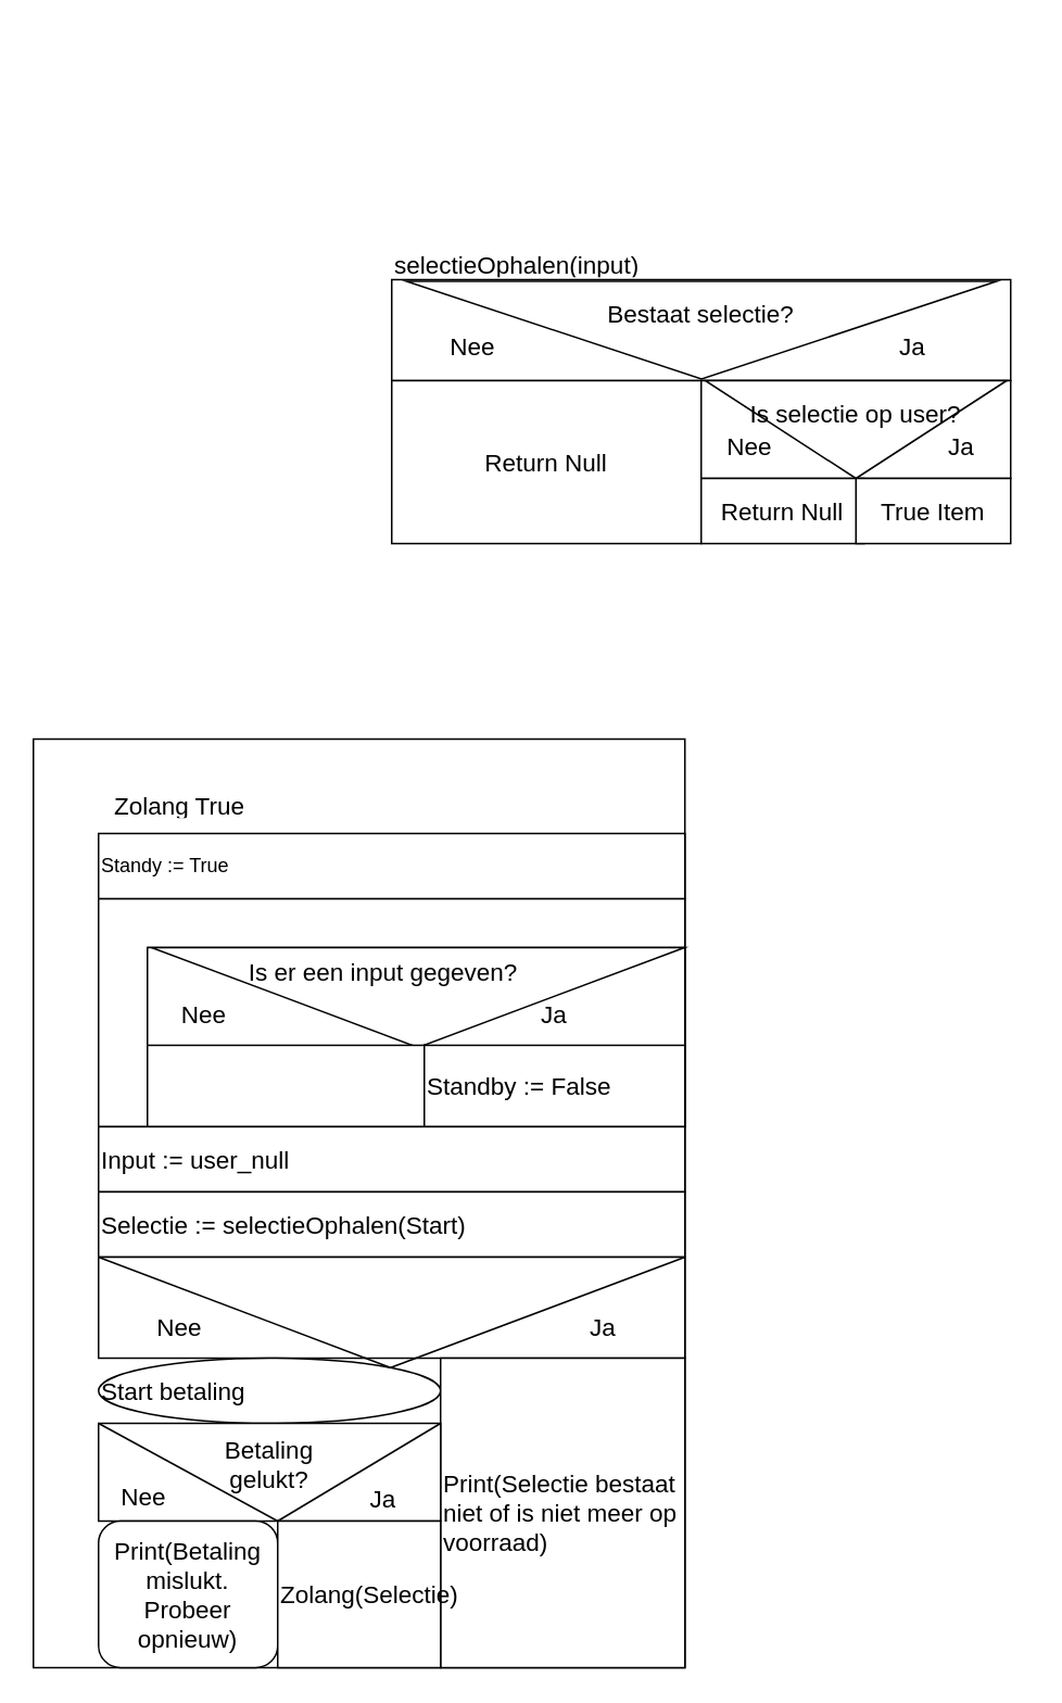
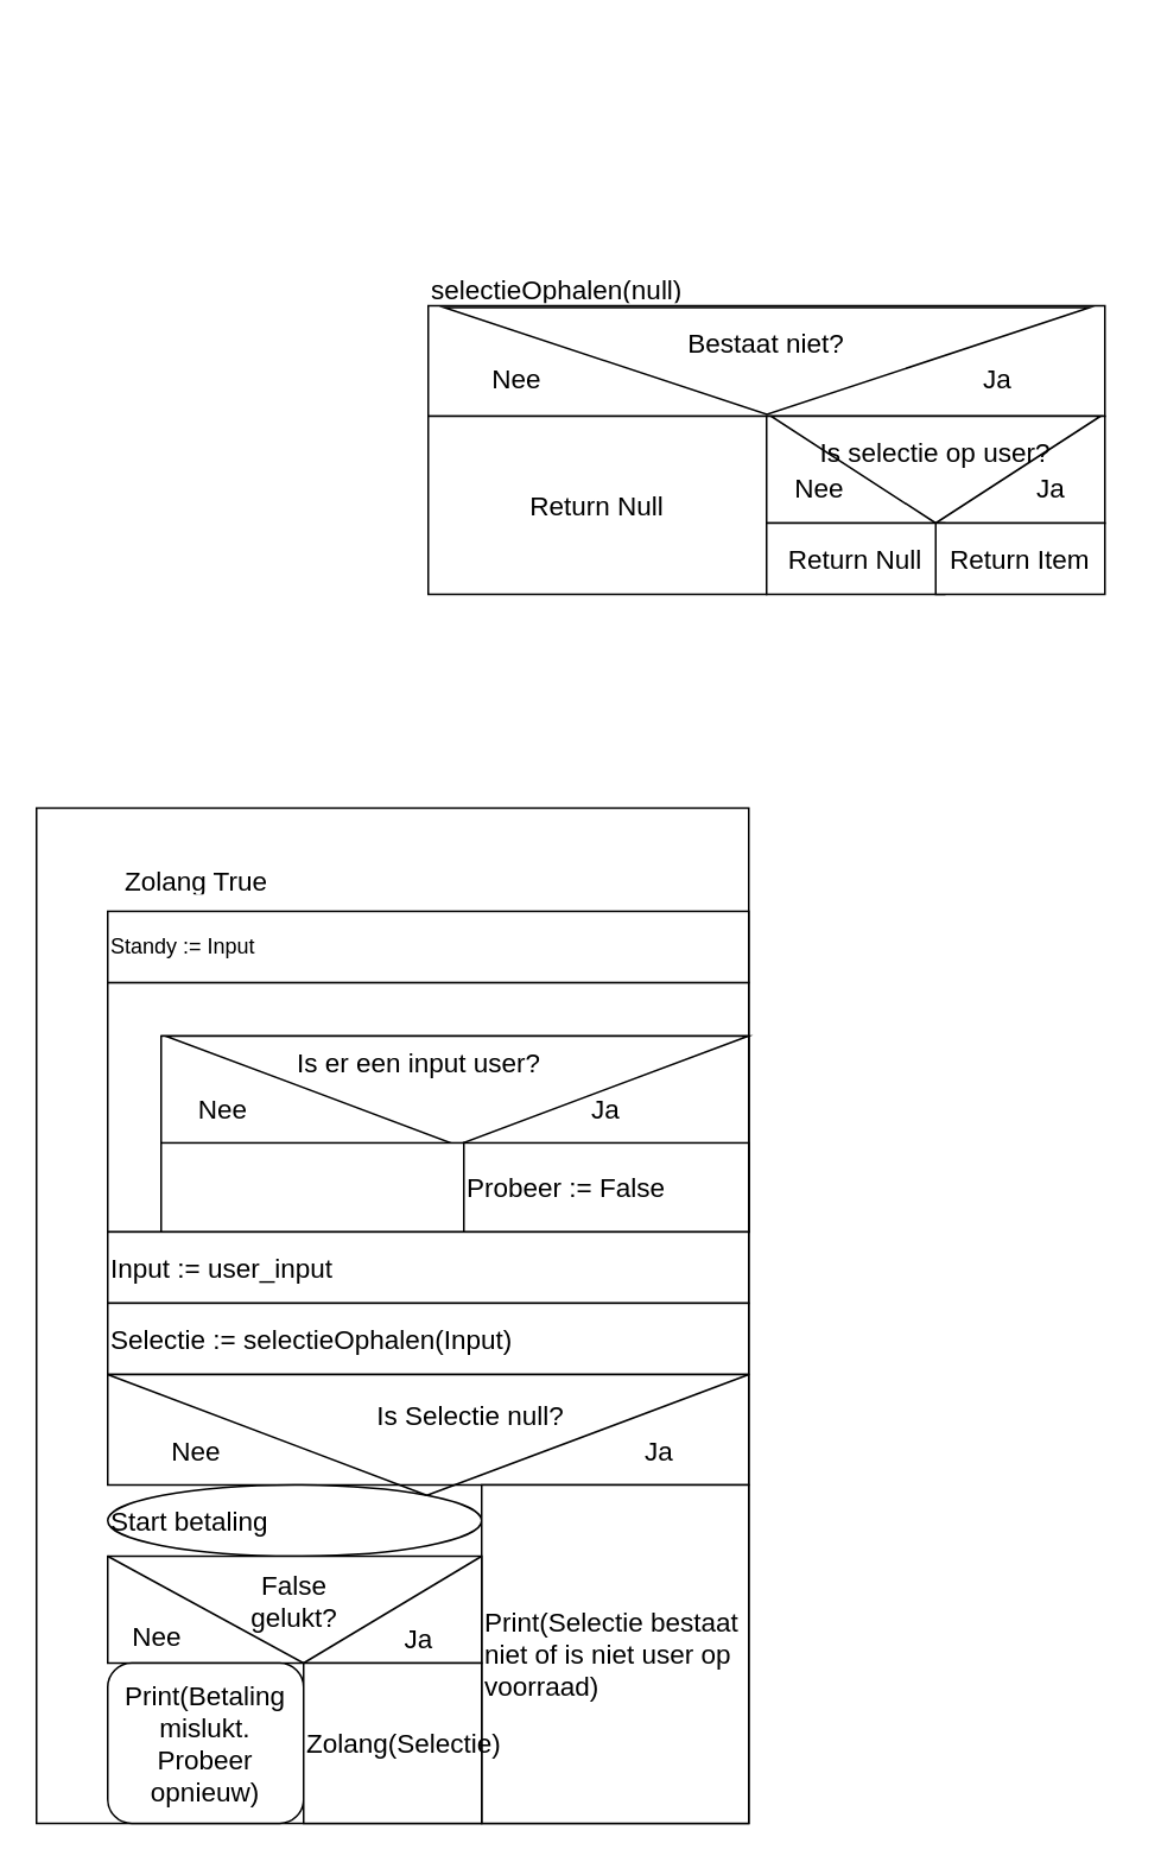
  <mxCell id="0" />
  <mxCell id="1" parent="0" />
  <mxCell id="2" value="" style="rounded=0;whiteSpace=wrap;html=1;fontSize=15;" vertex="1" parent="1"><mxGeometry x="20" y="453" width="400" height="570" as="geometry" /></mxCell>
  <mxCell id="3" value="" style="rounded=0;whiteSpace=wrap;html=1;align=left;verticalAlign=middle;" vertex="1" parent="1"><mxGeometry x="60" y="550.96" width="360" height="140" as="geometry" /></mxCell>
- <mxCell id="4" value="Standy := True" style="rounded=0;whiteSpace=wrap;html=1;align=left;verticalAlign=middle;" vertex="1" parent="1"><mxGeometry x="60" y="510.96" width="360" height="40" as="geometry" /></mxCell>
+ <mxCell id="4" value="Standy := Input" style="rounded=0;whiteSpace=wrap;html=1;align=left;verticalAlign=middle;" vertex="1" parent="1"><mxGeometry x="60" y="510.96" width="360" height="40" as="geometry" /></mxCell>
  <mxCell id="5" value="" style="rounded=0;whiteSpace=wrap;html=1;fontSize=15;verticalAlign=middle;" vertex="1" parent="1"><mxGeometry x="90" y="580.96" width="330" height="110" as="geometry" /></mxCell>
  <mxCell id="6" value="" style="triangle;whiteSpace=wrap;html=1;fontSize=15;rotation=90;verticalAlign=middle;" vertex="1" parent="1"><mxGeometry x="225.49" y="448" width="61.25" height="327.2" as="geometry" /></mxCell>
- <mxCell id="7" value="Is er een input gegeven?" style="text;html=1;strokeColor=none;fillColor=none;align=center;verticalAlign=middle;whiteSpace=wrap;overflow=hidden;fontSize=15;" vertex="1" parent="1"><mxGeometry x="130" y="580.96" width="210" height="30" as="geometry" /></mxCell>
+ <mxCell id="7" value="Is er een input user?" style="text;html=1;strokeColor=none;fillColor=none;align=center;verticalAlign=middle;whiteSpace=wrap;overflow=hidden;fontSize=15;" vertex="1" parent="1"><mxGeometry x="130" y="580.96" width="210" height="30" as="geometry" /></mxCell>
  <mxCell id="8" value="Nee" style="text;html=1;strokeColor=none;fillColor=none;align=center;verticalAlign=middle;whiteSpace=wrap;overflow=hidden;fontSize=15;" vertex="1" parent="1"><mxGeometry x="85" y="610.96" width="80" height="20" as="geometry" /></mxCell>
  <mxCell id="9" value="" style="rounded=0;whiteSpace=wrap;html=1;align=left;fontSize=15;verticalAlign=middle;" vertex="1" parent="1"><mxGeometry x="90" y="640.96" width="170" height="50" as="geometry" /></mxCell>
  <mxCell id="10" value="Ja" style="text;html=1;strokeColor=none;fillColor=none;align=center;verticalAlign=middle;whiteSpace=wrap;overflow=hidden;fontSize=15;" vertex="1" parent="1"><mxGeometry x="300" y="610.96" width="80" height="20" as="geometry" /></mxCell>
- <mxCell id="11" value="Standby := False" style="rounded=0;whiteSpace=wrap;html=1;align=left;fontSize=15;verticalAlign=middle;" vertex="1" parent="1"><mxGeometry x="260" y="640.96" width="160" height="50" as="geometry" /></mxCell>
- <mxCell id="12" value="Input := user_null" style="rounded=0;whiteSpace=wrap;html=1;align=left;fontSize=15;verticalAlign=middle;" vertex="1" parent="1"><mxGeometry x="60" y="690.96" width="360" height="40" as="geometry" /></mxCell>
- <mxCell id="13" value="Selectie := selectieOphalen(Start)" style="rounded=0;whiteSpace=wrap;html=1;align=left;fontSize=15;verticalAlign=middle;" vertex="1" parent="1"><mxGeometry x="60" y="730.96" width="360" height="40" as="geometry" /></mxCell>
+ <mxCell id="11" value="Probeer := False" style="rounded=0;whiteSpace=wrap;html=1;align=left;fontSize=15;verticalAlign=middle;" vertex="1" parent="1"><mxGeometry x="260" y="640.96" width="160" height="50" as="geometry" /></mxCell>
+ <mxCell id="12" value="Input := user_input" style="rounded=0;whiteSpace=wrap;html=1;align=left;fontSize=15;verticalAlign=middle;" vertex="1" parent="1"><mxGeometry x="60" y="690.96" width="360" height="40" as="geometry" /></mxCell>
+ <mxCell id="13" value="Selectie := selectieOphalen(Input)" style="rounded=0;whiteSpace=wrap;html=1;align=left;fontSize=15;verticalAlign=middle;" vertex="1" parent="1"><mxGeometry x="60" y="730.96" width="360" height="40" as="geometry" /></mxCell>
  <mxCell id="14" value="" style="rounded=0;whiteSpace=wrap;html=1;fontSize=15;align=left;" vertex="1" parent="1"><mxGeometry x="240" y="171" width="380" height="62" as="geometry" /></mxCell>
- <mxCell id="15" value="selectieOphalen(input)" style="text;html=1;strokeColor=none;fillColor=none;align=left;verticalAlign=middle;whiteSpace=wrap;overflow=hidden;fontSize=15;" vertex="1" parent="1"><mxGeometry x="240" y="150.96" width="250" height="20" as="geometry" /></mxCell>
+ <mxCell id="15" value="selectieOphalen(null)" style="text;html=1;strokeColor=none;fillColor=none;align=left;verticalAlign=middle;whiteSpace=wrap;overflow=hidden;fontSize=15;" vertex="1" parent="1"><mxGeometry x="240" y="150.96" width="250" height="20" as="geometry" /></mxCell>
  <mxCell id="16" value="" style="triangle;whiteSpace=wrap;html=1;fontSize=15;rotation=90;" vertex="1" parent="1"><mxGeometry x="400.19" y="20.81" width="60" height="362.38" as="geometry" /></mxCell>
- <mxCell id="17" value="Bestaat selectie?" style="text;html=1;strokeColor=none;fillColor=none;align=center;verticalAlign=middle;whiteSpace=wrap;overflow=hidden;fontSize=15;" vertex="1" parent="1"><mxGeometry x="370.19" y="180.96" width="120" height="20" as="geometry" /></mxCell>
+ <mxCell id="17" value="Bestaat niet?" style="text;html=1;strokeColor=none;fillColor=none;align=center;verticalAlign=middle;whiteSpace=wrap;overflow=hidden;fontSize=15;" vertex="1" parent="1"><mxGeometry x="370.19" y="180.96" width="120" height="20" as="geometry" /></mxCell>
  <mxCell id="18" value="Nee" style="text;html=1;strokeColor=none;fillColor=none;align=center;verticalAlign=middle;whiteSpace=wrap;overflow=hidden;fontSize=15;" vertex="1" parent="1"><mxGeometry x="250" y="201" width="80" height="20" as="geometry" /></mxCell>
  <mxCell id="19" value="Ja" style="text;html=1;strokeColor=none;fillColor=none;align=center;verticalAlign=middle;whiteSpace=wrap;overflow=hidden;fontSize=15;" vertex="1" parent="1"><mxGeometry x="520" y="201" width="80" height="20" as="geometry" /></mxCell>
  <mxCell id="20" value="Return Null" style="rounded=0;whiteSpace=wrap;html=1;fontSize=15;" vertex="1" parent="1"><mxGeometry x="240" y="233" width="190" height="100" as="geometry" /></mxCell>
  <mxCell id="21" value="" style="rounded=0;whiteSpace=wrap;html=1;fontSize=15;" vertex="1" parent="1"><mxGeometry x="430" y="233" width="190" height="60" as="geometry" /></mxCell>
  <mxCell id="22" value="" style="triangle;whiteSpace=wrap;html=1;fontSize=15;rotation=90;" vertex="1" parent="1"><mxGeometry x="495" y="170.5" width="60" height="185" as="geometry" /></mxCell>
  <mxCell id="23" value="Nee" style="text;html=1;strokeColor=none;fillColor=none;align=center;verticalAlign=middle;whiteSpace=wrap;overflow=hidden;fontSize=15;" vertex="1" parent="1"><mxGeometry x="420" y="261.6" width="80" height="20" as="geometry" /></mxCell>
  <mxCell id="24" value="Ja" style="text;html=1;strokeColor=none;fillColor=none;align=center;verticalAlign=middle;whiteSpace=wrap;overflow=hidden;fontSize=15;" vertex="1" parent="1"><mxGeometry x="550" y="261.6" width="80" height="20" as="geometry" /></mxCell>
  <mxCell id="25" value="Is selectie op user?" style="text;html=1;strokeColor=none;fillColor=none;align=center;verticalAlign=middle;whiteSpace=wrap;overflow=hidden;fontSize=15;" vertex="1" parent="1"><mxGeometry x="455" y="230.96" width="140" height="43.44" as="geometry" /></mxCell>
  <mxCell id="26" value="Return Null" style="rounded=0;whiteSpace=wrap;html=1;fontSize=15;" vertex="1" parent="1"><mxGeometry x="430" y="293" width="100" height="40" as="geometry" /></mxCell>
- <mxCell id="27" value="True Item" style="rounded=0;whiteSpace=wrap;html=1;fontSize=15;" vertex="1" parent="1"><mxGeometry x="525" y="293" width="95" height="40" as="geometry" /></mxCell>
+ <mxCell id="27" value="Return Item" style="rounded=0;whiteSpace=wrap;html=1;fontSize=15;" vertex="1" parent="1"><mxGeometry x="525" y="293" width="95" height="40" as="geometry" /></mxCell>
  <mxCell id="28" value="" style="rounded=0;whiteSpace=wrap;html=1;fontSize=15;verticalAlign=middle;" vertex="1" parent="1"><mxGeometry x="60" y="771" width="360" height="62" as="geometry" /></mxCell>
+ <mxCell id="29" value="Is Selectie null?" style="text;html=1;strokeColor=none;fillColor=none;align=center;verticalAlign=middle;whiteSpace=wrap;overflow=hidden;fontSize=15;" vertex="1" parent="1"><mxGeometry x="198.26" y="783" width="131.74" height="20" as="geometry" /></mxCell>
  <mxCell id="30" value="Ja" style="text;html=1;strokeColor=none;fillColor=none;align=center;verticalAlign=middle;whiteSpace=wrap;overflow=hidden;fontSize=15;" vertex="1" parent="1"><mxGeometry x="330" y="803" width="80" height="20" as="geometry" /></mxCell>
  <mxCell id="31" value="Nee" style="text;html=1;strokeColor=none;fillColor=none;align=center;verticalAlign=middle;whiteSpace=wrap;overflow=hidden;fontSize=15;" vertex="1" parent="1"><mxGeometry x="70" y="803" width="80" height="20" as="geometry" /></mxCell>
  <mxCell id="32" value="Start betaling" style="ellipse;whiteSpace=wrap;html=1;fontSize=15;align=left;verticalAlign=middle;" vertex="1" parent="1"><mxGeometry x="60" y="833" width="210" height="40" as="geometry" /></mxCell>
- <mxCell id="33" value="Print(Selectie bestaat niet of is niet meer op voorraad)" style="rounded=0;whiteSpace=wrap;html=1;fontSize=15;align=left;verticalAlign=middle;" vertex="1" parent="1"><mxGeometry x="270" y="833" width="150" height="190" as="geometry" /></mxCell>
+ <mxCell id="33" value="Print(Selectie bestaat niet of is niet user op voorraad)" style="rounded=0;whiteSpace=wrap;html=1;fontSize=15;align=left;verticalAlign=middle;" vertex="1" parent="1"><mxGeometry x="270" y="833" width="150" height="190" as="geometry" /></mxCell>
  <mxCell id="34" value="" style="rounded=0;whiteSpace=wrap;html=1;fontSize=15;verticalAlign=middle;" vertex="1" parent="1"><mxGeometry x="60" y="873" width="210" height="60" as="geometry" /></mxCell>
- <mxCell id="35" value="Betaling gelukt?" style="text;html=1;strokeColor=none;fillColor=none;align=center;verticalAlign=middle;whiteSpace=wrap;overflow=hidden;fontSize=15;" vertex="1" parent="1"><mxGeometry x="120" y="873" width="90" height="50" as="geometry" /></mxCell>
+ <mxCell id="35" value="False gelukt?" style="text;html=1;strokeColor=none;fillColor=none;align=center;verticalAlign=middle;whiteSpace=wrap;overflow=hidden;fontSize=15;" vertex="1" parent="1"><mxGeometry x="120" y="873" width="90" height="50" as="geometry" /></mxCell>
  <mxCell id="36" value="Nee" style="text;html=1;strokeColor=none;fillColor=none;align=center;verticalAlign=middle;whiteSpace=wrap;rounded=0;fontSize=15;" vertex="1" parent="1"><mxGeometry x="57.5" y="903" width="60" height="30" as="geometry" /></mxCell>
  <mxCell id="37" value="Print(Betaling mislukt. Probeer opnieuw)" style="whiteSpace=wrap;html=1;fontSize=15;verticalAlign=middle;rounded=1;" vertex="1" parent="1"><mxGeometry x="60" y="933" width="110" height="90" as="geometry" /></mxCell>
  <mxCell id="38" value="Zolang(Selectie)" style="rounded=0;whiteSpace=wrap;html=1;fontSize=15;align=left;verticalAlign=middle;" vertex="1" parent="1"><mxGeometry x="170" y="933" width="100" height="90" as="geometry" /></mxCell>
  <mxCell id="39" value="" style="endArrow=none;html=1;fontSize=15;entryX=1;entryY=0;entryDx=0;entryDy=0;exitX=1;exitY=0;exitDx=0;exitDy=0;verticalAlign=middle;" edge="1" parent="1" source="32" target="28"><mxGeometry width="50" height="50" relative="1" as="geometry"><mxPoint x="400" y="873" as="sourcePoint" /><mxPoint x="450" y="823" as="targetPoint" /></mxGeometry></mxCell>
  <mxCell id="40" value="" style="endArrow=none;html=1;fontSize=15;entryX=0;entryY=0;entryDx=0;entryDy=0;exitX=1;exitY=0;exitDx=0;exitDy=0;verticalAlign=middle;" edge="1" parent="1" source="32" target="28"><mxGeometry width="50" height="50" relative="1" as="geometry"><mxPoint x="-30" y="853" as="sourcePoint" /><mxPoint x="20" y="803" as="targetPoint" /></mxGeometry></mxCell>
  <mxCell id="41" value="" style="endArrow=none;html=1;fontSize=15;entryX=1;entryY=0;entryDx=0;entryDy=0;exitX=0;exitY=0;exitDx=0;exitDy=0;verticalAlign=middle;" edge="1" parent="1" source="38" target="34"><mxGeometry width="50" height="50" relative="1" as="geometry"><mxPoint x="400" y="873" as="sourcePoint" /><mxPoint x="450" y="823" as="targetPoint" /></mxGeometry></mxCell>
  <mxCell id="42" value="" style="endArrow=none;html=1;fontSize=15;entryX=0;entryY=0;entryDx=0;entryDy=0;exitX=1;exitY=0;exitDx=0;exitDy=0;verticalAlign=middle;" edge="1" parent="1" source="37" target="34"><mxGeometry width="50" height="50" relative="1" as="geometry"><mxPoint x="-70" y="943" as="sourcePoint" /><mxPoint x="-20" y="893" as="targetPoint" /></mxGeometry></mxCell>
  <mxCell id="43" value="Ja" style="text;html=1;strokeColor=none;fillColor=none;align=center;verticalAlign=middle;whiteSpace=wrap;overflow=hidden;fontSize=15;" vertex="1" parent="1"><mxGeometry x="195" y="908" width="80" height="20" as="geometry" /></mxCell>
  <mxCell id="44" value="Zolang True" style="text;html=1;strokeColor=none;fillColor=none;align=center;verticalAlign=middle;whiteSpace=wrap;overflow=hidden;fontSize=15;" vertex="1" parent="1"><mxGeometry x="55" y="483" width="110" height="20" as="geometry" /></mxCell>
